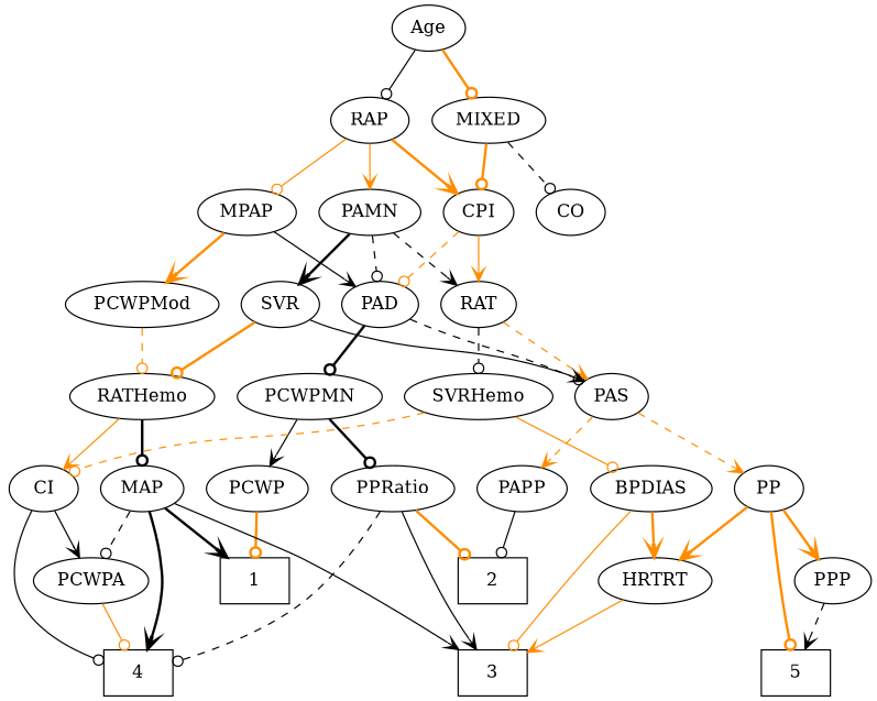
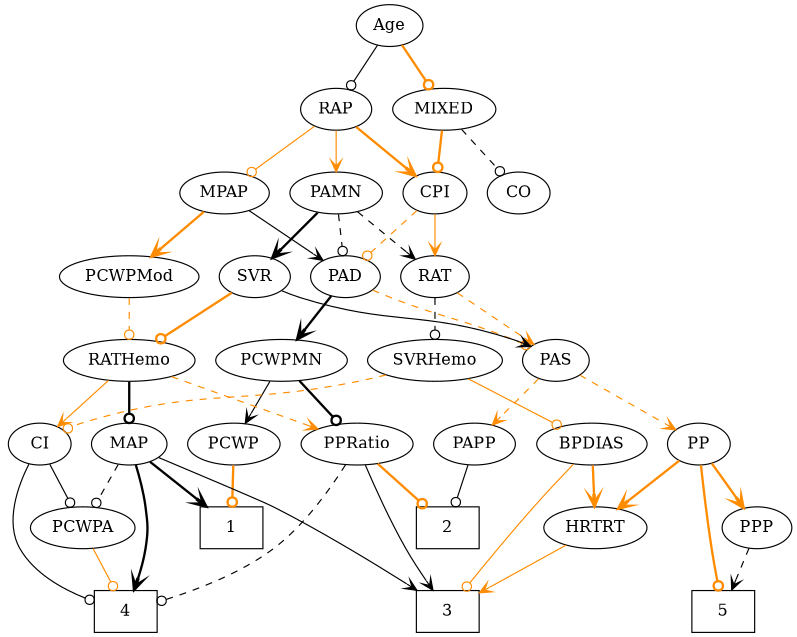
  strict digraph {
    edge [arrowhead=odot color=darkorange style=solid]
    1 [height=0.5 shape=box width=0.75]
    2 [height=0.5 shape=box width=0.75]
    3 [height=0.5 shape=box width=0.75]
    4 [height=0.5 shape=box width=0.75]
    5 [height=0.5 shape=box width=0.75]
    Age [height=0.5 width=0.75]
    RAP [height=0.5 width=0.77632]
    MIXED [height=0.5 width=1.1193]
    PAMN [height=0.5 width=1.011]
    MPAP [height=0.5 width=0.97491]
    CPI [height=0.5 width=0.75]
    CO [height=0.5 width=0.75]
    PAD [height=0.5 width=0.79437]
    RAT [height=0.5 width=0.75827]
    SVR [height=0.5 width=0.77632]
    PCWPMod [height=0.5 width=1.4443]
    PAS [height=0.5 width=0.75]
    PCWPMN [height=0.5 width=1.3902]
    SVRHemo [height=0.5 width=1.3902]
    RATHemo [height=0.5 width=1.3721]
    PP [height=0.5 width=0.75]
    PAPP [height=0.5 width=0.88464]
    PPRatio [height=0.5 width=1.1013]
    PCWP [height=0.5 width=0.97491]
    CI [height=0.5 width=0.75]
    MAP [height=0.5 width=0.84854]
    BPDIAS [height=0.5 width=1.1735]
    HRTRT [height=0.5 width=1.1013]
    PPP [height=0.5 width=0.75]
    PCWPA [height=0.5 width=1.1555]
    Age -> RAP [color=black]
    Age -> MIXED [style=bold]
    RAP -> PAMN [arrowhead=vee]
    RAP -> MPAP
    RAP -> CPI [arrowhead=vee style=bold]
    MIXED -> CPI [style=bold]
    MIXED -> CO [color=black style=dashed]
    PAMN -> PAD [color=black style=dashed]
    PAMN -> RAT [arrowhead=vee color=black style=dashed]
    PAMN -> SVR [arrowhead=vee color=black style=bold]
    MPAP -> PAD [arrowhead=vee color=black]
    MPAP -> PCWPMod [arrowhead=vee style=bold]
    CPI -> PAD [style=dashed]
    CPI -> RAT [arrowhead=vee]
-   PAD -> PAS [color=black style=dashed]
-   PAD -> PCWPMN [color=black style=bold]
+   PAD -> PAS [style=dashed]
+   PAD -> PCWPMN [arrowhead=vee color=black style=bold]
    RAT -> PAS [arrowhead=vee style=dashed]
    RAT -> SVRHemo [color=black style=dashed]
    SVR -> PAS [arrowhead=vee color=black]
    SVR -> RATHemo [style=bold]
    PCWPMod -> RATHemo [style=dashed]
    PAS -> PP [arrowhead=vee style=dashed]
    PAS -> PAPP [arrowhead=vee style=dashed]
    PCWPMN -> PPRatio [color=black style=bold]
    PCWPMN -> PCWP [arrowhead=vee color=black]
    SVRHemo -> CI [style=dashed]
    SVRHemo -> BPDIAS
+   RATHemo -> PPRatio [arrowhead=vee style=dashed]
    RATHemo -> CI [arrowhead=vee]
    RATHemo -> MAP [color=black style=bold]
    PP -> 5 [style=bold]
    PP -> HRTRT [arrowhead=vee style=bold]
    PP -> PPP [arrowhead=vee style=bold]
    PAPP -> 2 [color=black]
    PPRatio -> 2 [style=bold]
    PPRatio -> 3 [arrowhead=vee color=black]
    PPRatio -> 4 [color=black style=dashed]
    PCWP -> 1 [style=bold]
    CI -> 4 [color=black]
-   CI -> PCWPA [arrowhead=vee color=black]
+   CI -> PCWPA [color=black]
    MAP -> 1 [arrowhead=vee color=black style=bold]
    MAP -> 3 [arrowhead=vee color=black]
    MAP -> 4 [arrowhead=vee color=black style=bold]
    MAP -> PCWPA [color=black style=dashed]
    BPDIAS -> 3
    BPDIAS -> HRTRT [arrowhead=vee style=bold]
    HRTRT -> 3 [arrowhead=vee]
    PPP -> 5 [arrowhead=vee color=black style=dashed]
    PCWPA -> 4
  }
